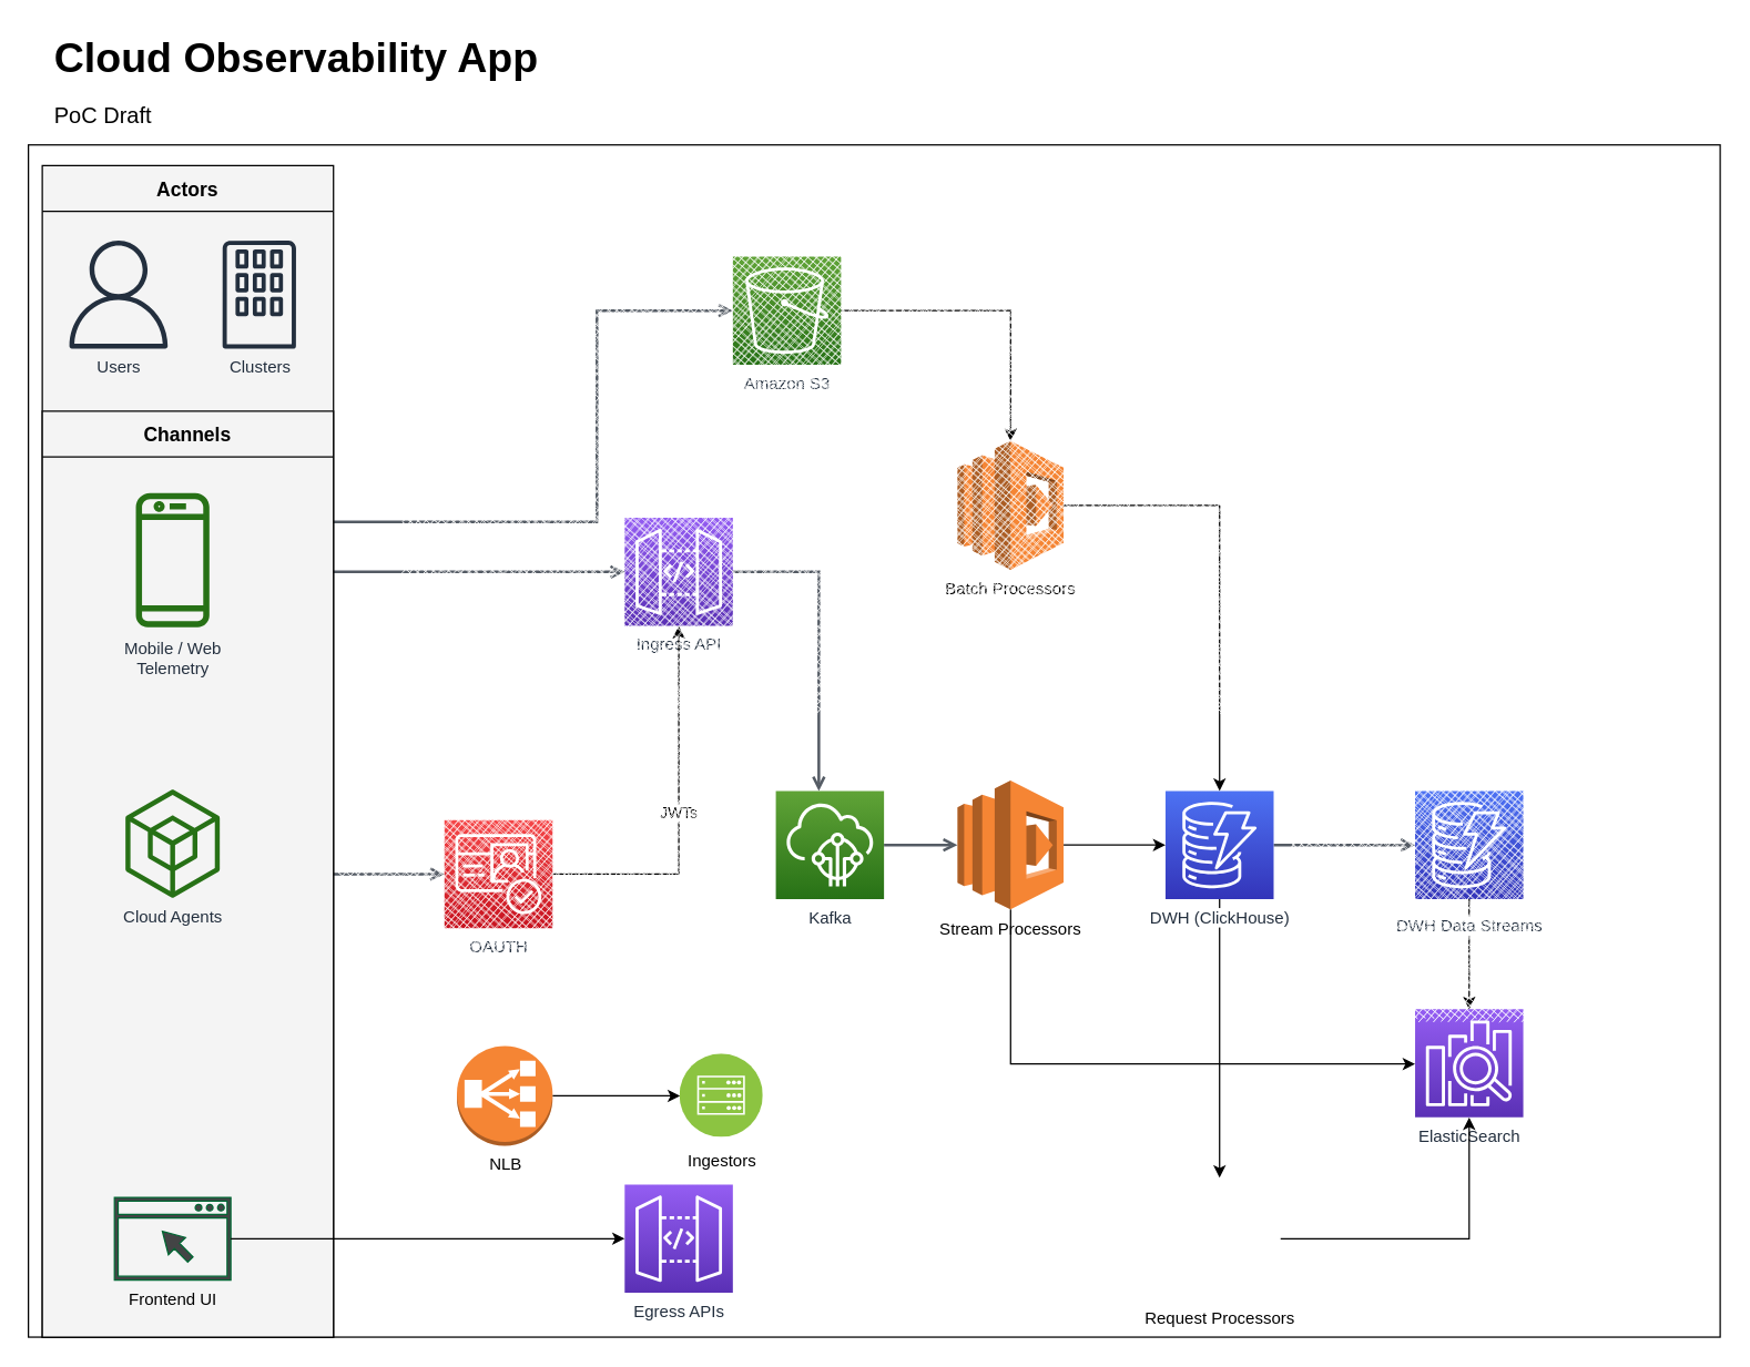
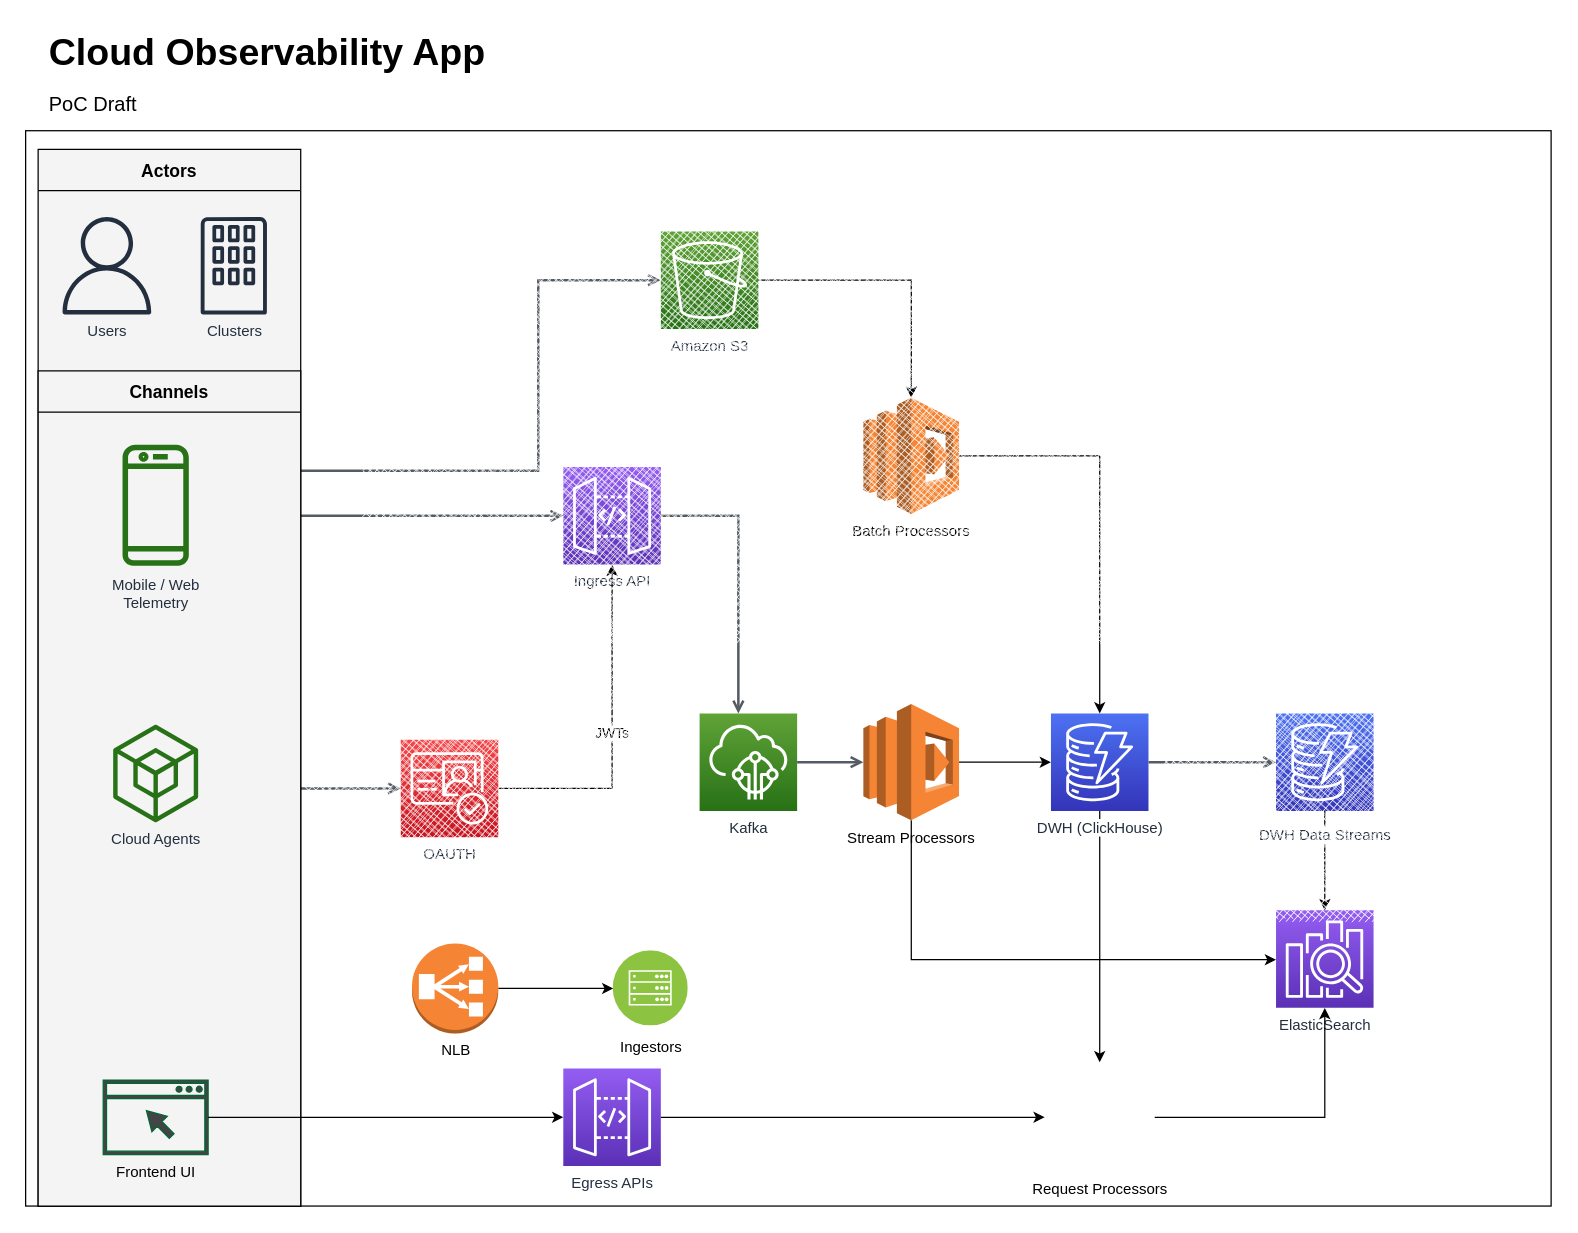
  <mxCell id="0" />
  <mxCell id="1" parent="0" />
  <mxCell id="2" value="" style="rounded=0;whiteSpace=wrap;html=1;fillColor=none;" vertex="1" parent="1"><mxGeometry x="20" y="104" width="1220" height="860" as="geometry" /></mxCell>
  <mxCell id="3" value="Ingress API" style="outlineConnect=0;fontColor=#232F3E;gradientColor=#945DF2;gradientDirection=north;fillColor=#5A30B5;strokeColor=#ffffff;dashed=0;verticalLabelPosition=bottom;verticalAlign=top;align=center;html=1;fontSize=12;fontStyle=0;aspect=fixed;shape=mxgraph.aws4.resourceIcon;resIcon=mxgraph.aws4.api_gateway;labelBackgroundColor=none;" parent="1" vertex="1"><mxGeometry x="450" y="373" width="78" height="78" as="geometry" /></mxCell>
  <mxCell id="4" style="edgeStyle=elbowEdgeStyle;rounded=0;orthogonalLoop=1;jettySize=auto;html=1;endArrow=open;endFill=0;strokeColor=#545B64;strokeWidth=2;fontSize=14;" parent="1" target="3" edge="1"><mxGeometry relative="1" as="geometry"><mxPoint x="240" y="412" as="sourcePoint" /></mxGeometry></mxCell>
  <mxCell id="5" value="" style="edgeStyle=elbowEdgeStyle;rounded=0;orthogonalLoop=1;jettySize=auto;html=1;endArrow=open;endFill=0;strokeColor=#545B64;strokeWidth=2;fontSize=14;" parent="1" source="22" target="20" edge="1"><mxGeometry relative="1" as="geometry" /></mxCell>
  <mxCell id="6" style="edgeStyle=elbowEdgeStyle;rounded=0;orthogonalLoop=1;jettySize=auto;html=1;endArrow=open;endFill=0;strokeColor=#545B64;strokeWidth=2;fontSize=14;exitX=1;exitY=0.5;exitDx=0;exitDy=0;elbow=vertical;" parent="1" source="14" target="24" edge="1"><mxGeometry relative="1" as="geometry"><mxPoint x="220" y="456" as="sourcePoint" /><mxPoint x="482" y="422" as="targetPoint" /></mxGeometry></mxCell>
  <mxCell id="7" style="edgeStyle=elbowEdgeStyle;rounded=0;orthogonalLoop=1;jettySize=auto;html=1;endArrow=open;endFill=0;strokeColor=#545B64;strokeWidth=2;fontSize=14;" parent="1" target="25" edge="1" source="3"><mxGeometry relative="1" as="geometry"><mxPoint x="240" y="446" as="sourcePoint" /><mxPoint x="482" y="422" as="targetPoint" /><Array as="points"><mxPoint x="590" y="494" /></Array></mxGeometry></mxCell>
  <mxCell id="8" style="edgeStyle=elbowEdgeStyle;rounded=0;orthogonalLoop=1;jettySize=auto;html=1;endArrow=open;endFill=0;strokeColor=#545B64;strokeWidth=2;fontSize=14;" parent="1" target="27" edge="1"><mxGeometry relative="1" as="geometry"><mxPoint x="240" y="376" as="sourcePoint" /><mxPoint x="349" y="284" as="targetPoint" /><Array as="points"><mxPoint x="430" y="306" /></Array></mxGeometry></mxCell>
  <mxCell id="9" value="Cloud Observability App" style="text;html=1;resizable=0;points=[];autosize=1;align=left;verticalAlign=top;spacingTop=-4;fontSize=30;fontStyle=1;labelBackgroundColor=none;" parent="1" vertex="1"><mxGeometry x="36.5" y="20.5" width="360" height="40" as="geometry" /></mxCell>
  <mxCell id="10" value="PoC Draft" style="text;html=1;resizable=0;points=[];autosize=1;align=left;verticalAlign=top;spacingTop=-4;fontSize=16;labelBackgroundColor=none;" parent="1" vertex="1"><mxGeometry x="36.5" y="70.5" width="90" height="20" as="geometry" /></mxCell>
  <mxCell id="11" value="Actors" style="swimlane;fontSize=14;align=center;swimlaneFillColor=#f4f4f4;fillColor=#f4f4f4;collapsible=0;startSize=33;" parent="1" vertex="1"><mxGeometry x="30" y="119" width="210" height="845" as="geometry" /></mxCell>
  <mxCell id="12" value="Users" style="outlineConnect=0;fontColor=#232F3E;gradientColor=none;fillColor=#232F3E;strokeColor=none;dashed=0;verticalLabelPosition=bottom;verticalAlign=top;align=center;html=1;fontSize=12;fontStyle=0;aspect=fixed;pointerEvents=1;shape=mxgraph.aws4.user;labelBackgroundColor=none;" parent="11" vertex="1"><mxGeometry x="16" y="54" width="78" height="78" as="geometry" /></mxCell>
  <mxCell id="13" value="Clusters" style="outlineConnect=0;fontColor=#232F3E;gradientColor=none;fillColor=#232F3E;strokeColor=none;dashed=0;verticalLabelPosition=bottom;verticalAlign=top;align=center;html=1;fontSize=12;fontStyle=0;aspect=fixed;pointerEvents=1;shape=mxgraph.aws4.corporate_data_center;labelBackgroundColor=none;" parent="11" vertex="1"><mxGeometry x="130" y="54" width="53" height="78" as="geometry" /></mxCell>
  <mxCell id="14" value="Channels" style="swimlane;fontSize=14;align=center;swimlaneFillColor=#f4f4f4;fillColor=#f4f4f4;collapsible=0;startSize=33;" parent="1" vertex="1"><mxGeometry x="30" y="296" width="210" height="668" as="geometry" /></mxCell>
  <mxCell id="15" value="Mobile / Web&lt;br&gt;Telemetry" style="outlineConnect=0;fontColor=#232F3E;gradientColor=none;strokeColor=none;fillColor=#277116;dashed=0;verticalLabelPosition=bottom;verticalAlign=top;align=center;html=1;fontSize=12;fontStyle=0;shape=mxgraph.aws4.mobile_client;labelBackgroundColor=none;" parent="14" vertex="1"><mxGeometry x="67.5" y="57.5" width="53" height="100" as="geometry" /></mxCell>
- <mxCell id="16" value="Cloud Agents" style="outlineConnect=0;fontColor=#232F3E;gradientColor=none;fillColor=#277116;strokeColor=none;dashed=0;verticalLabelPosition=bottom;verticalAlign=top;align=center;html=1;fontSize=12;fontStyle=0;aspect=fixed;pointerEvents=1;shape=mxgraph.aws4.external_sdk;labelBackgroundColor=none;" parent="14" vertex="1"><mxGeometry x="60" y="273" width="68" height="78" as="geometry" /></mxCell>
+ <mxCell id="16" value="Cloud Agents" style="outlineConnect=0;fontColor=#232F3E;gradientColor=none;fillColor=#277116;strokeColor=none;dashed=0;verticalLabelPosition=bottom;verticalAlign=top;align=center;html=1;fontSize=12;fontStyle=0;aspect=fixed;pointerEvents=1;shape=mxgraph.aws4.external_sdk;labelBackgroundColor=none;" parent="14" vertex="1"><mxGeometry x="60" y="283" width="68" height="78" as="geometry" /></mxCell>
  <mxCell id="17" value="Frontend UI" style="pointerEvents=1;shadow=0;dashed=0;html=1;strokeColor=#006633;fillColor=#434445;aspect=fixed;labelPosition=center;verticalLabelPosition=bottom;verticalAlign=top;align=center;outlineConnect=0;shape=mxgraph.vvd.web_browser;" vertex="1" parent="14"><mxGeometry x="52.05" y="567.22" width="83.9" height="59.57" as="geometry" /></mxCell>
  <mxCell id="18" value="ElasticSearch" style="outlineConnect=0;fontColor=#232F3E;gradientColor=#945DF2;gradientDirection=north;fillColor=#5A30B5;strokeColor=#ffffff;dashed=0;verticalLabelPosition=bottom;verticalAlign=top;align=center;html=1;fontSize=12;fontStyle=0;aspect=fixed;shape=mxgraph.aws4.resourceIcon;resIcon=mxgraph.aws4.elasticsearch_service;labelBackgroundColor=none;" parent="1" vertex="1"><mxGeometry x="1020" y="727.5" width="78" height="78" as="geometry" /></mxCell>
  <mxCell id="19" style="edgeStyle=orthogonalEdgeStyle;rounded=0;orthogonalLoop=1;jettySize=auto;html=1;" edge="1" parent="1" source="20" target="18"><mxGeometry relative="1" as="geometry" /></mxCell>
  <mxCell id="20" value="DWH Data Streams" style="outlineConnect=0;fontColor=#232F3E;gradientColor=#4D72F3;gradientDirection=north;fillColor=#3334B9;strokeColor=#ffffff;dashed=0;verticalLabelPosition=bottom;verticalAlign=top;align=center;html=1;fontSize=12;fontStyle=0;aspect=fixed;shape=mxgraph.aws4.resourceIcon;resIcon=mxgraph.aws4.dynamodb;labelBackgroundColor=#ffffff;spacingTop=6;" parent="1" vertex="1"><mxGeometry x="1020" y="570" width="78" height="78" as="geometry" /></mxCell>
  <mxCell id="21" style="edgeStyle=orthogonalEdgeStyle;rounded=0;orthogonalLoop=1;jettySize=auto;html=1;" edge="1" parent="1" source="22" target="39"><mxGeometry relative="1" as="geometry" /></mxCell>
  <mxCell id="22" value="DWH (ClickHouse)" style="outlineConnect=0;fontColor=#232F3E;gradientColor=#4D72F3;gradientDirection=north;fillColor=#3334B9;strokeColor=#ffffff;dashed=0;verticalLabelPosition=bottom;verticalAlign=top;align=center;html=1;fontSize=12;fontStyle=0;aspect=fixed;shape=mxgraph.aws4.resourceIcon;resIcon=mxgraph.aws4.dynamodb;labelBackgroundColor=#ffffff;" parent="1" vertex="1"><mxGeometry x="840" y="570" width="78" height="78" as="geometry" /></mxCell>
  <mxCell id="23" value="JWTs" style="edgeStyle=orthogonalEdgeStyle;rounded=0;orthogonalLoop=1;jettySize=auto;html=1;" edge="1" parent="1" source="24" target="3"><mxGeometry relative="1" as="geometry" /></mxCell>
  <mxCell id="24" value="OAUTH" style="outlineConnect=0;fontColor=#232F3E;gradientColor=#F54749;gradientDirection=north;fillColor=#C7131F;strokeColor=#ffffff;dashed=0;verticalLabelPosition=bottom;verticalAlign=top;align=center;html=1;fontSize=12;fontStyle=0;aspect=fixed;shape=mxgraph.aws4.resourceIcon;resIcon=mxgraph.aws4.cognito;labelBackgroundColor=none;" parent="1" vertex="1"><mxGeometry x="320" y="591" width="78" height="78" as="geometry" /></mxCell>
  <mxCell id="25" value="Kafka" style="outlineConnect=0;fontColor=#232F3E;gradientColor=#60A337;gradientDirection=north;fillColor=#277116;strokeColor=#ffffff;dashed=0;verticalLabelPosition=bottom;verticalAlign=top;align=center;html=1;fontSize=12;fontStyle=0;aspect=fixed;shape=mxgraph.aws4.resourceIcon;resIcon=mxgraph.aws4.iot_core;labelBackgroundColor=none;" parent="1" vertex="1"><mxGeometry x="559" y="570" width="78" height="78" as="geometry" /></mxCell>
  <mxCell id="26" style="edgeStyle=orthogonalEdgeStyle;rounded=0;orthogonalLoop=1;jettySize=auto;html=1;" edge="1" parent="1" source="27" target="33"><mxGeometry relative="1" as="geometry" /></mxCell>
  <mxCell id="27" value="Amazon S3" style="outlineConnect=0;fontColor=#232F3E;gradientColor=#60A337;gradientDirection=north;fillColor=#277116;strokeColor=#ffffff;dashed=0;verticalLabelPosition=bottom;verticalAlign=top;align=center;html=1;fontSize=12;fontStyle=0;aspect=fixed;shape=mxgraph.aws4.resourceIcon;resIcon=mxgraph.aws4.s3;labelBackgroundColor=none;" parent="1" vertex="1"><mxGeometry x="528" y="184.5" width="78" height="78" as="geometry" /></mxCell>
  <mxCell id="28" style="edgeStyle=orthogonalEdgeStyle;rounded=0;orthogonalLoop=1;jettySize=auto;html=1;" edge="1" parent="1" source="30" target="22"><mxGeometry relative="1" as="geometry" /></mxCell>
  <mxCell id="29" style="edgeStyle=orthogonalEdgeStyle;rounded=0;orthogonalLoop=1;jettySize=auto;html=1;" edge="1" parent="1" source="30" target="18"><mxGeometry relative="1" as="geometry"><Array as="points"><mxPoint x="728" y="767" /></Array></mxGeometry></mxCell>
  <mxCell id="30" value="Stream Processors" style="outlineConnect=0;dashed=0;verticalLabelPosition=bottom;verticalAlign=top;align=center;html=1;shape=mxgraph.aws3.lambda;fillColor=#F58534;gradientColor=none;" vertex="1" parent="1"><mxGeometry x="690" y="562.5" width="76.5" height="93" as="geometry" /></mxCell>
  <mxCell id="31" value="" style="edgeStyle=elbowEdgeStyle;rounded=0;orthogonalLoop=1;jettySize=auto;html=1;endArrow=open;endFill=0;strokeColor=#545B64;strokeWidth=2;fontSize=14;" edge="1" parent="1" source="25" target="30"><mxGeometry relative="1" as="geometry"><mxPoint x="559" y="571" as="sourcePoint" /><mxPoint x="770" y="572" as="targetPoint" /></mxGeometry></mxCell>
  <mxCell id="32" style="edgeStyle=orthogonalEdgeStyle;rounded=0;orthogonalLoop=1;jettySize=auto;html=1;" edge="1" parent="1" source="33" target="22"><mxGeometry relative="1" as="geometry" /></mxCell>
  <mxCell id="33" value="Batch Processors" style="outlineConnect=0;dashed=0;verticalLabelPosition=bottom;verticalAlign=top;align=center;html=1;shape=mxgraph.aws3.lambda;fillColor=#F58534;gradientColor=none;" vertex="1" parent="1"><mxGeometry x="690" y="317.5" width="76.5" height="93" as="geometry" /></mxCell>
  <mxCell id="34" style="edgeStyle=orthogonalEdgeStyle;rounded=0;orthogonalLoop=1;jettySize=auto;html=1;" edge="1" parent="1" source="35" target="41"><mxGeometry relative="1" as="geometry" /></mxCell>
  <mxCell id="35" value="NLB" style="outlineConnect=0;dashed=0;verticalLabelPosition=bottom;verticalAlign=top;align=center;html=1;shape=mxgraph.aws3.classic_load_balancer;fillColor=#F58534;gradientColor=none;" vertex="1" parent="1"><mxGeometry x="329" y="754" width="69" height="72" as="geometry" /></mxCell>
  <mxCell id="36" style="edgeStyle=orthogonalEdgeStyle;rounded=0;orthogonalLoop=1;jettySize=auto;html=1;" edge="1" parent="1" source="39" target="18"><mxGeometry relative="1" as="geometry" /></mxCell>
  <mxCell id="37" value="Egress APIs" style="outlineConnect=0;fontColor=#232F3E;gradientColor=#945DF2;gradientDirection=north;fillColor=#5A30B5;strokeColor=#ffffff;dashed=0;verticalLabelPosition=bottom;verticalAlign=top;align=center;html=1;fontSize=12;fontStyle=0;aspect=fixed;shape=mxgraph.aws4.resourceIcon;resIcon=mxgraph.aws4.api_gateway;labelBackgroundColor=none;" vertex="1" parent="1"><mxGeometry x="450" y="854" width="78" height="78" as="geometry" /></mxCell>
  <mxCell id="38" style="edgeStyle=orthogonalEdgeStyle;rounded=0;orthogonalLoop=1;jettySize=auto;html=1;" edge="1" parent="1" source="17" target="37"><mxGeometry relative="1" as="geometry" /></mxCell>
  <mxCell id="39" value="Request Processors" style="shape=image;html=1;verticalAlign=top;verticalLabelPosition=bottom;labelBackgroundColor=#ffffff;imageAspect=0;aspect=fixed;image=https://cdn3.iconfinder.com/data/icons/social-media-2169/24/social_media_social_media_logo_docker-128.png;strokeColor=#006633;fillColor=none;" vertex="1" parent="1"><mxGeometry x="835" y="849" width="88" height="88" as="geometry" /></mxCell>
+ <mxCell id="40" style="edgeStyle=orthogonalEdgeStyle;rounded=0;orthogonalLoop=1;jettySize=auto;html=1;" edge="1" parent="1" source="37" target="39"><mxGeometry relative="1" as="geometry"><mxPoint x="528" y="893.059" as="sourcePoint" /><mxPoint x="1059" y="805.5" as="targetPoint" /></mxGeometry></mxCell>
  <mxCell id="41" value="&lt;font color=&quot;#000000&quot;&gt;Ingestors&lt;/font&gt;" style="aspect=fixed;perimeter=ellipsePerimeter;html=1;align=center;shadow=0;dashed=0;fontColor=#4277BB;labelBackgroundColor=#ffffff;fontSize=12;spacingTop=3;image;image=img/lib/ibm/infrastructure/mobile_backend.svg;strokeColor=#006633;fillColor=none;" vertex="1" parent="1"><mxGeometry x="490" y="760" width="60" height="60" as="geometry" /></mxCell>
  <mxCell id="42" value="" style="rounded=0;whiteSpace=wrap;html=1;strokeColor=none;fillColor=#FFFFFF;shadow=0;sketch=1;fillStyle=cross-hatch;" vertex="1" parent="1"><mxGeometry x="290" y="144" width="870" height="370" as="geometry" /></mxCell>
  <mxCell id="43" value="" style="rounded=0;whiteSpace=wrap;html=1;strokeColor=none;fillColor=#FFFFFF;shadow=0;sketch=1;fillStyle=cross-hatch;" vertex="1" parent="1"><mxGeometry x="930" y="514" width="230" height="220" as="geometry" /></mxCell>
  <mxCell id="44" value="" style="rounded=0;whiteSpace=wrap;html=1;strokeColor=none;fillColor=#FFFFFF;shadow=0;sketch=1;fillStyle=cross-hatch;" vertex="1" parent="1"><mxGeometry x="244" y="494" width="296" height="220" as="geometry" /></mxCell>
